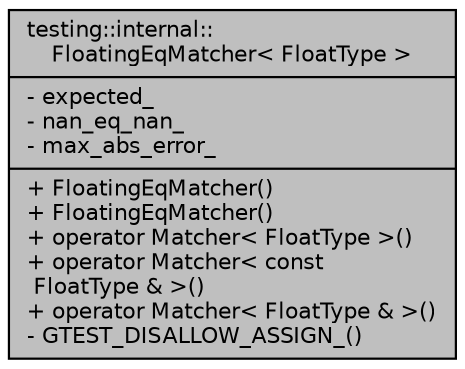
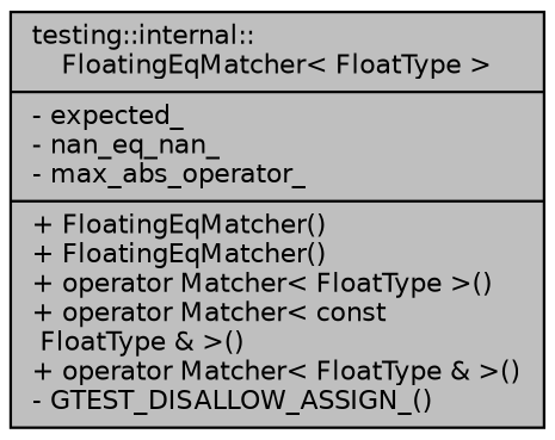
  digraph {
-   n1 [color=black fillcolor=grey75 fontcolor=black fontname=Helvetica fontsize=10 height=0.2 label="{testing::internal::\lFloatingEqMatcher\< FloatType \>\n|- expected_\l- nan_eq_nan_\l- max_abs_error_\l|+ FloatingEqMatcher()\l+ FloatingEqMatcher()\l+ operator Matcher\< FloatType \>()\l+ operator Matcher\< const\l FloatType & \>()\l+ operator Matcher\< FloatType & \>()\l- GTEST_DISALLOW_ASSIGN_()\l}" shape=record style=filled width=0.4]
+   n1 [color=black fillcolor=grey75 fontcolor=black fontname=Helvetica fontsize=10 height=0.2 label="{testing::internal::\lFloatingEqMatcher\< FloatType \>\n|- expected_\l- nan_eq_nan_\l- max_abs_operator_\l|+ FloatingEqMatcher()\l+ FloatingEqMatcher()\l+ operator Matcher\< FloatType \>()\l+ operator Matcher\< const\l FloatType & \>()\l+ operator Matcher\< FloatType & \>()\l- GTEST_DISALLOW_ASSIGN_()\l}" shape=record style=filled width=0.4]
  }
